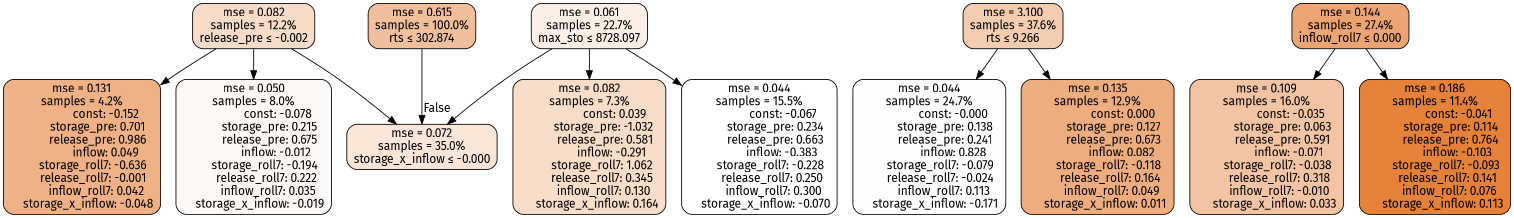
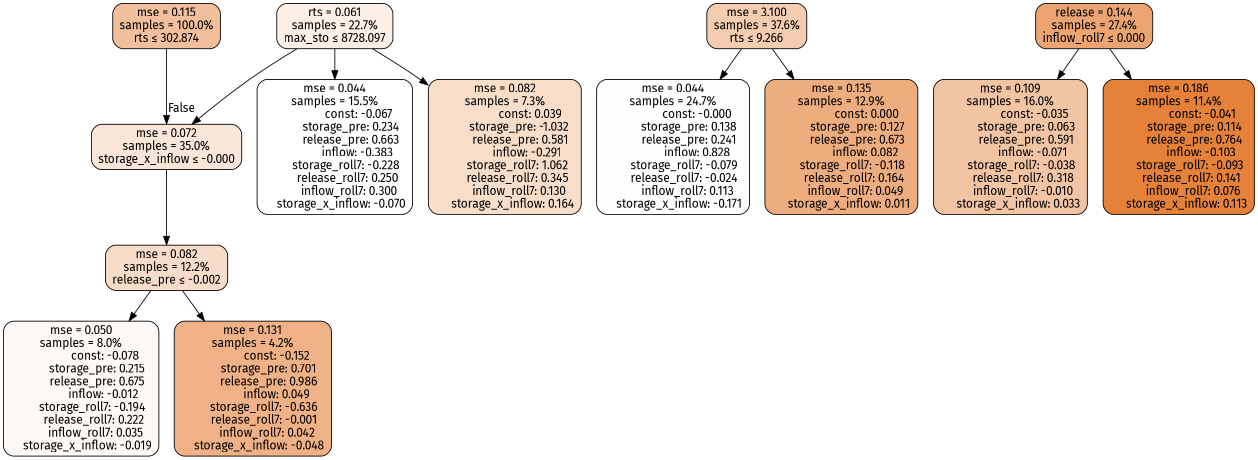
  digraph {
    fontname="Fira Sans"
    node [color=black fontname="Fira Sans" shape=rectangle style="filled, rounded"]
    edge [fontname="Fira Sans"]
-   n1 [fillcolor="#f1bf9b" label="mse = 0.615\nsamples = 100.0%\nrts &le; 302.874"]
+   n1 [fillcolor="#f1bf9b" label="mse = 0.115\nsamples = 100.0%\nrts &le; 302.874"]
    n2 [fillcolor="#f9e6d8" label="mse = 0.072\nsamples = 35.0%\nstorage_x_inflow &le; -0.000"]
    n3 [fillcolor="#f7ddc9" label="mse = 0.082\nsamples = 12.2%\nrelease_pre &le; -0.002"]
    n4 [fillcolor="#f4ccb0" label="mse = 3.100\nsamples = 37.6%\nrts &le; 9.266"]
    n5 [fillcolor="#fefefe" label="mse = 0.044\nsamples = 24.7%\n               const: -0.000\n          storage_pre: 0.138\n          release_pre: 0.241\n               inflow: 0.828\n       storage_roll7: -0.079\n       release_roll7: -0.024\n         inflow_roll7: 0.113\n    storage_x_inflow: -0.171"]
    n6 [fillcolor="#eead7f" label="mse = 0.135\nsamples = 12.9%\n                const: 0.000\n          storage_pre: 0.127\n          release_pre: 0.673\n               inflow: 0.082\n       storage_roll7: -0.118\n        release_roll7: 0.164\n         inflow_roll7: 0.049\n     storage_x_inflow: 0.011"]
-   n7 [fillcolor="#eca572" label="mse = 0.144\nsamples = 27.4%\ninflow_roll7 &le; 0.000"]
+   n7 [fillcolor="#eca572" label="release = 0.144\nsamples = 27.4%\ninflow_roll7 &le; 0.000"]
    n8 [fillcolor="#f2c4a3" label="mse = 0.109\nsamples = 16.0%\n               const: -0.035\n          storage_pre: 0.063\n          release_pre: 0.591\n              inflow: -0.071\n       storage_roll7: -0.038\n        release_roll7: 0.318\n        inflow_roll7: -0.010\n     storage_x_inflow: 0.033"]
    n9 [fillcolor="#e58139" label="mse = 0.186\nsamples = 11.4%\n               const: -0.041\n          storage_pre: 0.114\n          release_pre: 0.764\n              inflow: -0.103\n       storage_roll7: -0.093\n        release_roll7: 0.141\n         inflow_roll7: 0.076\n     storage_x_inflow: 0.113"]
-   n10 [fillcolor="#fbefe6" label="mse = 0.061\nsamples = 22.7%\nmax_sto &le; 8728.097"]
+   n10 [fillcolor="#fbefe6" label="rts = 0.061\nsamples = 22.7%\nmax_sto &le; 8728.097"]
    n11 [fillcolor="#ffffff" label="mse = 0.044\nsamples = 15.5%\n               const: -0.067\n          storage_pre: 0.234\n          release_pre: 0.663\n              inflow: -0.383\n       storage_roll7: -0.228\n        release_roll7: 0.250\n         inflow_roll7: 0.300\n    storage_x_inflow: -0.070"]
    n12 [fillcolor="#f8ddc9" label="mse = 0.082\nsamples = 7.3%\n                const: 0.039\n         storage_pre: -1.032\n          release_pre: 0.581\n              inflow: -0.291\n        storage_roll7: 1.062\n        release_roll7: 0.345\n         inflow_roll7: 0.130\n     storage_x_inflow: 0.164"]
    n13 [fillcolor="#fdf9f6" label="mse = 0.050\nsamples = 8.0%\n               const: -0.078\n          storage_pre: 0.215\n          release_pre: 0.675\n              inflow: -0.012\n       storage_roll7: -0.194\n        release_roll7: 0.222\n         inflow_roll7: 0.035\n    storage_x_inflow: -0.019"]
    n14 [fillcolor="#efb185" label="mse = 0.131\nsamples = 4.2%\n               const: -0.152\n          storage_pre: 0.701\n          release_pre: 0.986\n               inflow: 0.049\n       storage_roll7: -0.636\n       release_roll7: -0.001\n         inflow_roll7: 0.042\n    storage_x_inflow: -0.048"]
    n1 -> n2 [headlabel=False labelangle=-45 labeldistance=2.5]
-   n3 -> n2
+   n2 -> n3
    n3 -> n13
    n3 -> n14
    n4 -> n5
    n4 -> n6
    n7 -> n8
    n7 -> n9
    n10 -> n2
    n10 -> n11
    n10 -> n12
  }
